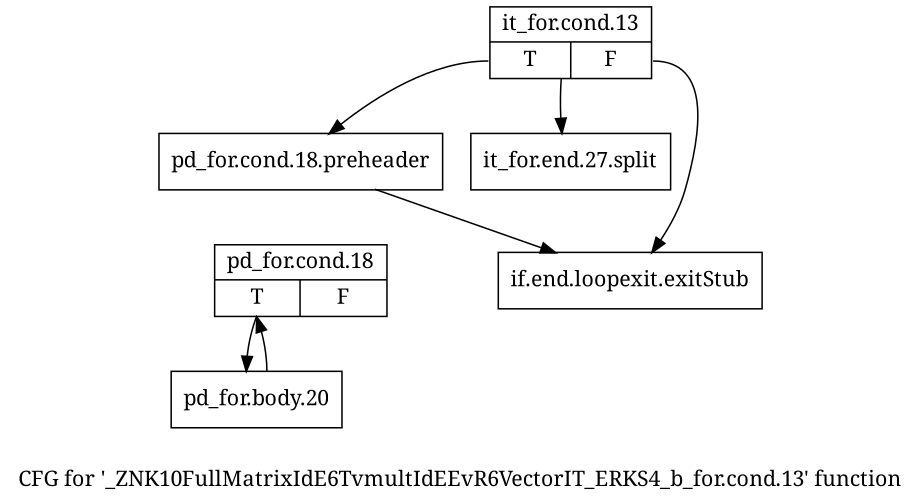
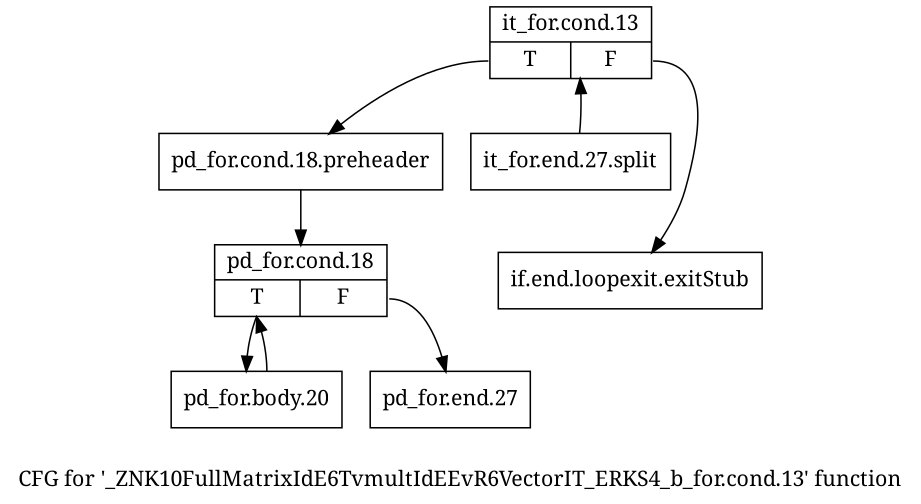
  digraph {
    fontname="Noto Serif"
    label="CFG for '_ZNK10FullMatrixIdE6TvmultIdEEvR6VectorIT_ERKS4_b_for.cond.13' function"
    node [fontname="Noto Serif" shape=record]
    edge [fontname="Noto Serif"]
    n1 [label="{it_for.cond.13|{<s0>T|<s1>F}}"]
    n2 [label="{if.end.loopexit.exitStub}"]
    n3 [label="{pd_for.cond.18.preheader}"]
    n4 [label="{pd_for.cond.18|{<s0>T|<s1>F}}"]
    n5 [label="{pd_for.body.20}"]
+   n6 [label="{pd_for.end.27}"]
    n7 [label="{it_for.end.27.split}"]
    n1 -> n2 [tailport=s1]
    n1 -> n3 [tailport=s0]
-   n3 -> n2
+   n3 -> n4
    n4 -> n5 [tailport=s0]
+   n4 -> n6 [tailport=s1]
    n5 -> n4
-   n1 -> n7
+   n7 -> n1
  }
